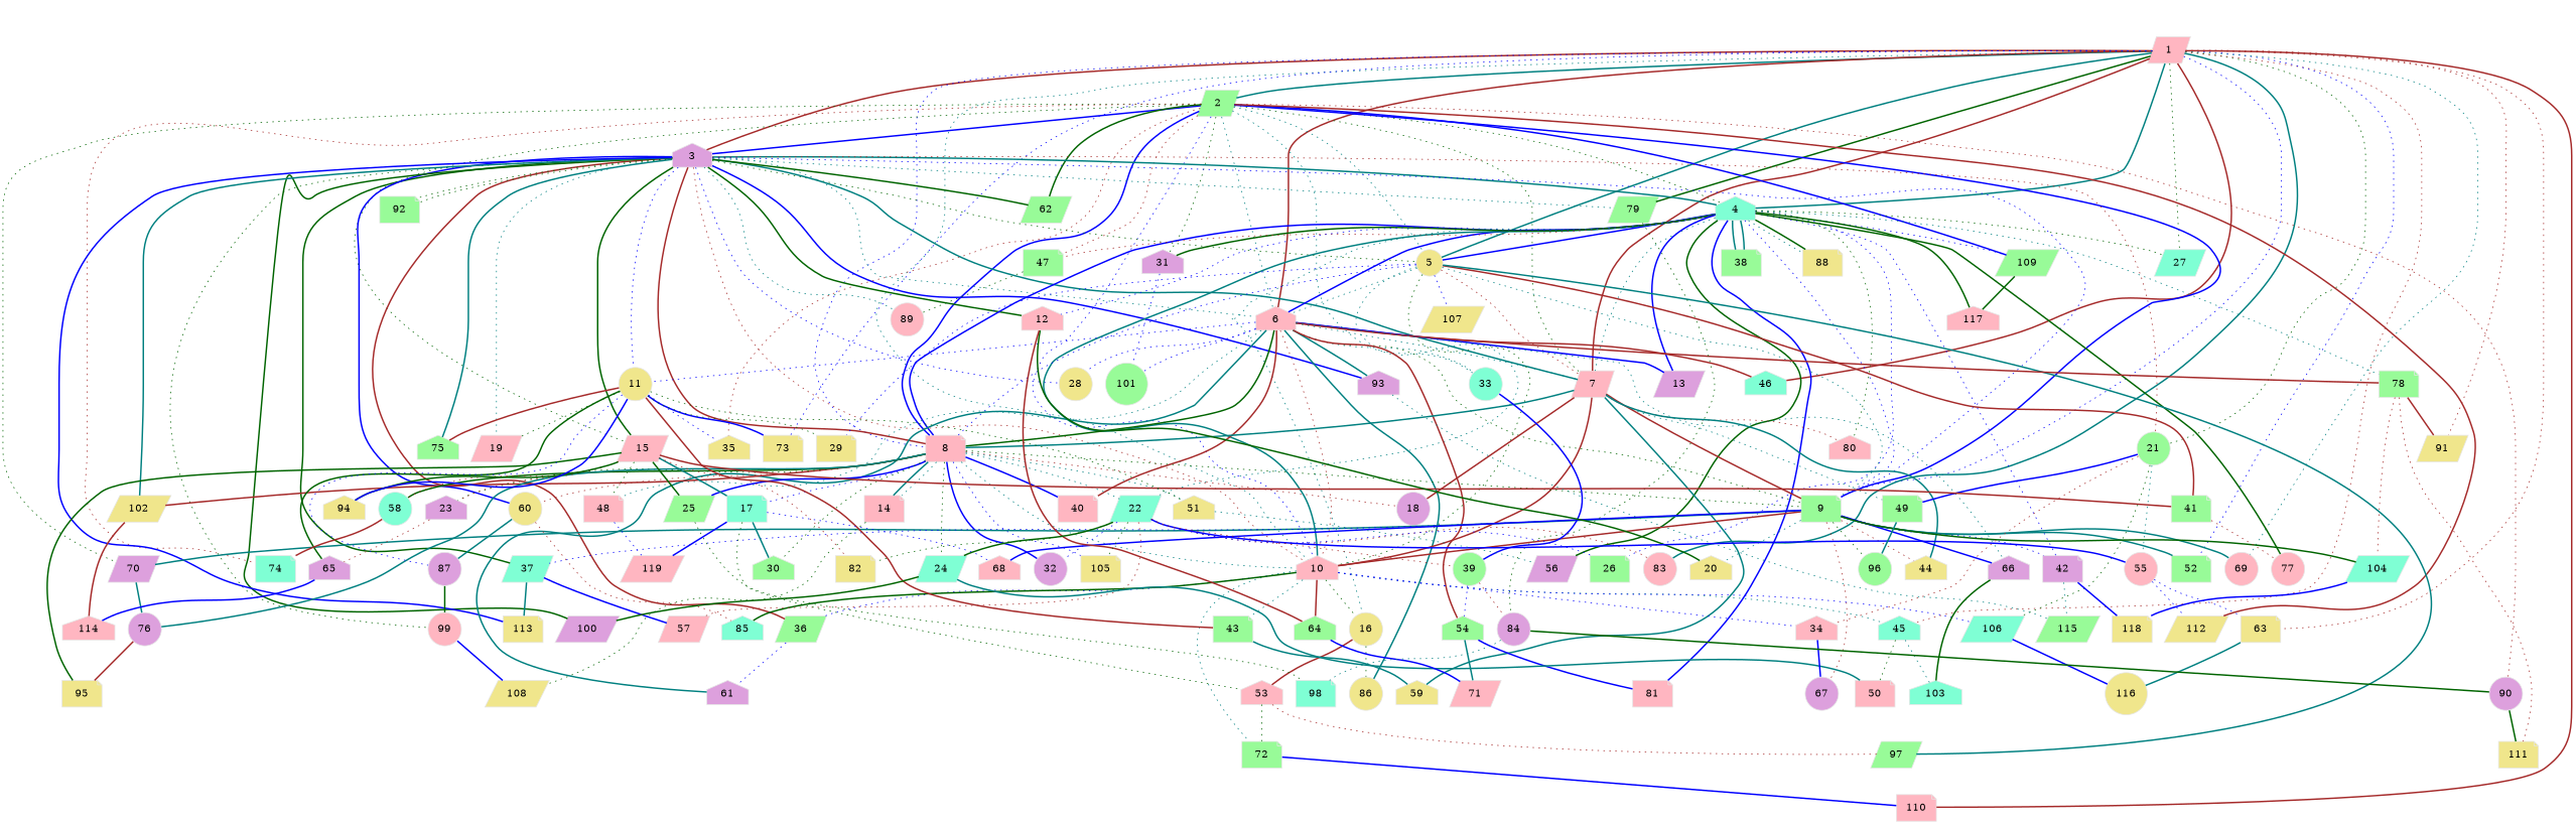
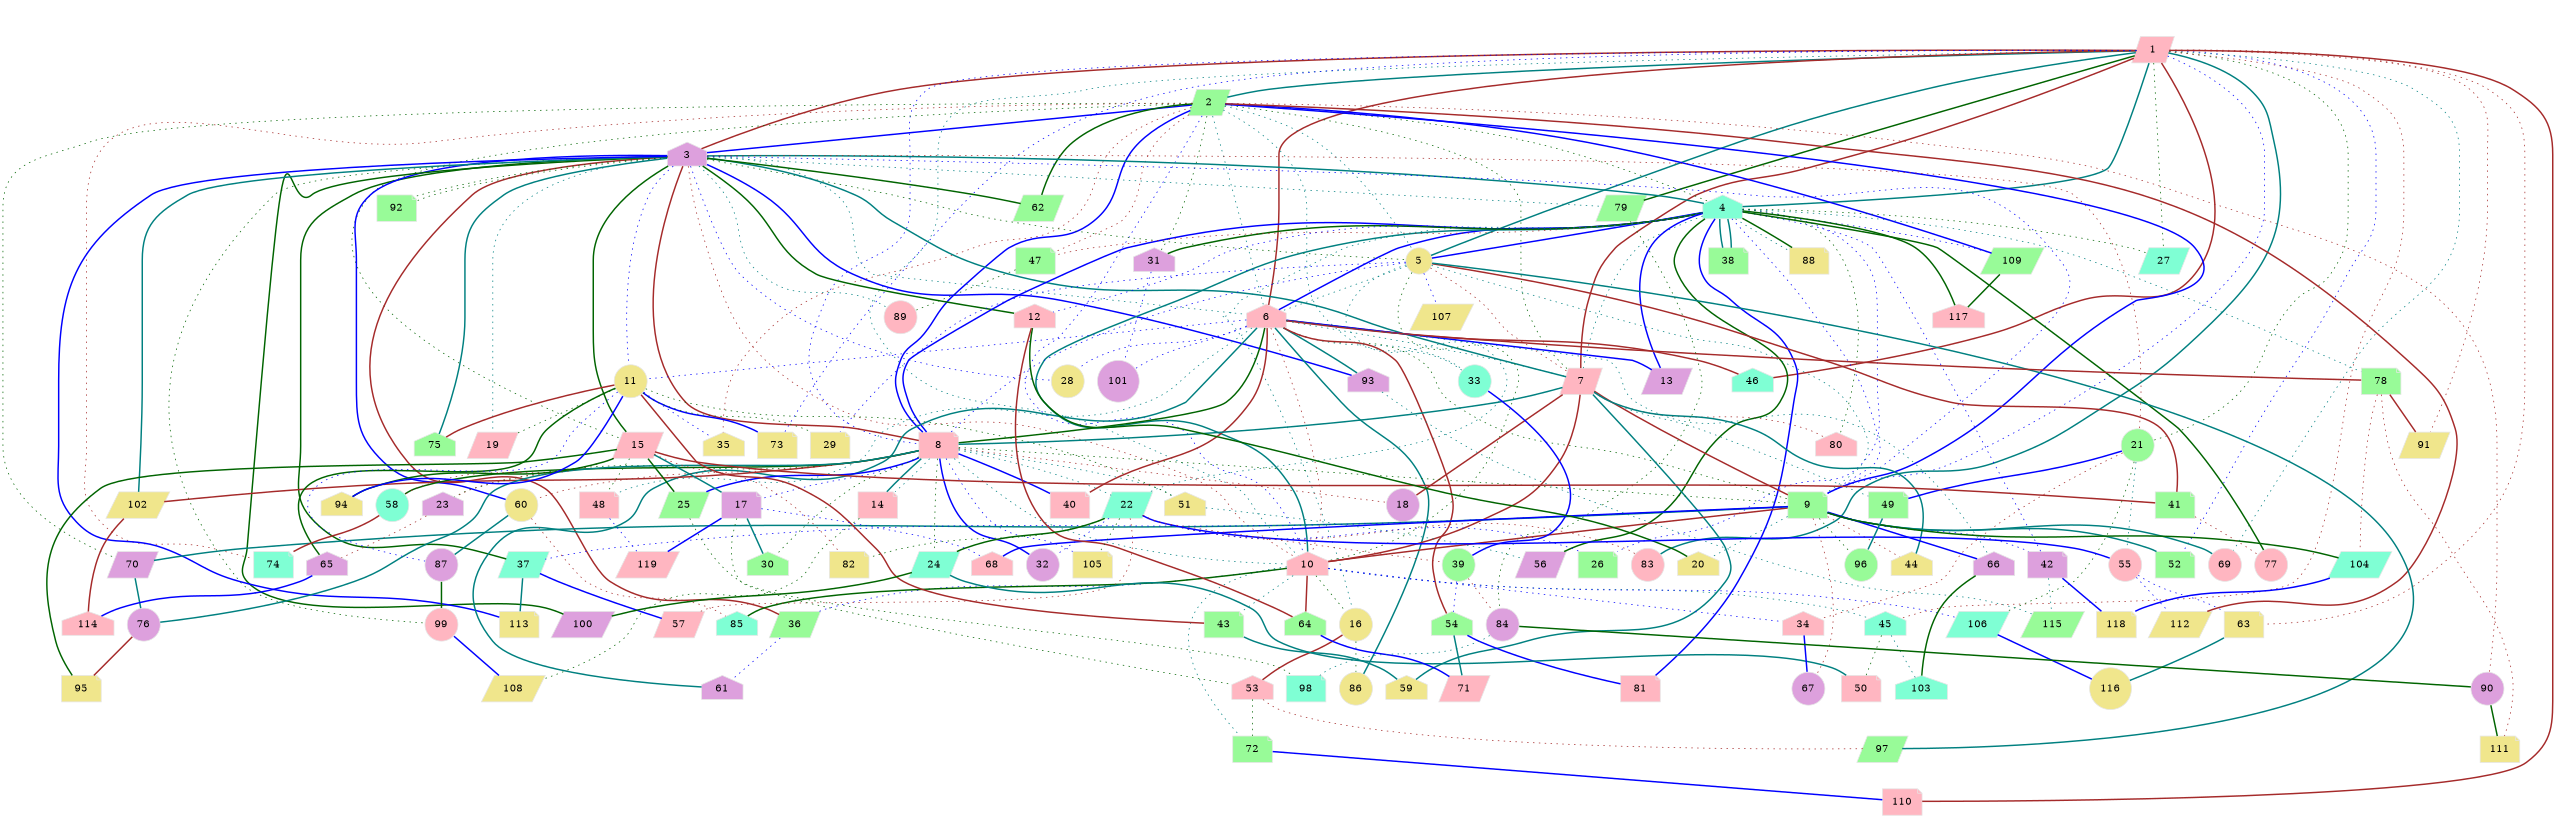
  graph {
    node [color=gray90 fillcolor=lightpink shape=note style=filled]
    edge [color=blue style=dotted]
    1 [shape=parallelogram]
    2 [fillcolor=palegreen shape=parallelogram]
    3 [fillcolor=plum shape=house]
    4 [fillcolor=aquamarine shape=house]
    5 [fillcolor=khaki shape=circle]
    6 [shape=house]
    7 [shape=parallelogram]
    8
    9 [fillcolor=palegreen]
    10 [shape=house]
    21 [fillcolor=palegreen shape=circle]
    27 [fillcolor=aquamarine shape=parallelogram]
    45 [fillcolor=aquamarine shape=house]
    46 [fillcolor=aquamarine shape=house]
    52 [fillcolor=palegreen]
    63 [fillcolor=khaki]
    69 [shape=circle]
    73 [fillcolor=khaki]
    79 [fillcolor=palegreen shape=parallelogram]
    83 [shape=circle]
    91 [fillcolor=khaki shape=parallelogram]
    110
    15 [shape=parallelogram]
    31 [fillcolor=plum shape=house]
    33 [fillcolor=aquamarine shape=circle]
    35 [fillcolor=khaki shape=house]
    47 [fillcolor=palegreen]
    62 [fillcolor=palegreen shape=parallelogram]
    70 [fillcolor=plum shape=parallelogram]
    74 [fillcolor=aquamarine]
    90 [fillcolor=plum shape=circle]
    109 [fillcolor=palegreen shape=parallelogram]
    112 [fillcolor=khaki shape=parallelogram]
    11 [fillcolor=khaki shape=circle]
    12 [shape=house]
    19 [shape=parallelogram]
    28 [fillcolor=khaki shape=circle]
    36 [fillcolor=palegreen shape=parallelogram]
    37 [fillcolor=aquamarine shape=parallelogram]
    60 [fillcolor=khaki shape=circle]
    75 [fillcolor=palegreen shape=house]
    89 [shape=circle]
    92 [fillcolor=palegreen]
    93 [fillcolor=plum shape=house]
    99 [shape=circle]
    100 [fillcolor=plum shape=parallelogram]
    102 [fillcolor=khaki shape=parallelogram]
    113 [fillcolor=khaki]
    13 [fillcolor=plum shape=parallelogram]
    16 [fillcolor=khaki shape=circle]
    26 [fillcolor=palegreen]
    38 [fillcolor=palegreen]
    42 [fillcolor=plum]
    56 [fillcolor=plum shape=parallelogram]
    77 [shape=circle]
    78 [fillcolor=palegreen]
    80 [shape=house]
    81
    88 [fillcolor=khaki]
    117 [shape=house]
    22 [fillcolor=aquamarine shape=parallelogram]
    29 [fillcolor=khaki]
    41 [fillcolor=palegreen]
    97 [fillcolor=palegreen shape=parallelogram]
    107 [fillcolor=khaki shape=parallelogram]
    40
    48
    54 [fillcolor=palegreen shape=house]
    61 [fillcolor=plum shape=house]
    66 [fillcolor=plum shape=house]
    86 [fillcolor=khaki shape=circle]
-   101 [fillcolor=palegreen shape=circle]
+   101 [fillcolor=plum shape=circle]
    18 [fillcolor=plum shape=circle]
    44 [fillcolor=khaki shape=house]
    49 [fillcolor=palegreen]
    59 [fillcolor=khaki shape=house]
    14
-   17 [fillcolor=aquamarine]
+   17 [fillcolor=plum]
    23 [fillcolor=plum shape=house]
    24 [fillcolor=aquamarine shape=parallelogram]
    25 [fillcolor=palegreen shape=parallelogram]
    30 [fillcolor=palegreen shape=house]
    32 [fillcolor=plum shape=circle]
    51 [fillcolor=khaki shape=house]
    58 [fillcolor=aquamarine shape=circle]
    76 [fillcolor=plum shape=circle]
    105 [fillcolor=khaki]
    20 [fillcolor=khaki shape=house]
    67 [fillcolor=plum shape=circle]
    68 [shape=house]
    96 [fillcolor=palegreen shape=circle]
    104 [fillcolor=aquamarine shape=parallelogram]
    34 [shape=house]
    43 [fillcolor=palegreen]
    64 [fillcolor=palegreen shape=house]
    72 [fillcolor=palegreen]
    85 [fillcolor=aquamarine shape=house]
    106 [fillcolor=aquamarine shape=parallelogram]
    55 [shape=circle]
    50
    103 [fillcolor=aquamarine shape=house]
    116 [fillcolor=khaki shape=circle]
    84 [fillcolor=plum shape=circle]
    94 [fillcolor=khaki shape=house]
    82 [fillcolor=khaki]
    95 [fillcolor=khaki]
    39 [fillcolor=palegreen shape=circle]
    111 [fillcolor=khaki]
    65 [fillcolor=plum shape=house]
    87 [fillcolor=plum shape=circle]
    57 [shape=parallelogram]
    115 [fillcolor=palegreen shape=parallelogram]
    108 [fillcolor=khaki shape=parallelogram]
    114 [shape=house]
    53 [shape=house]
    118 [fillcolor=khaki]
    119 [shape=parallelogram]
    71 [shape=parallelogram]
    98 [fillcolor=aquamarine]
    1 -- 2 [color=teal style=bold]
    1 -- 3 [color=brown style=bold]
    1 -- 4 [color=teal style=bold]
    1 -- 5 [color=teal style=bold]
    1 -- 6 [color=brown style=bold]
    1 -- 7 [color=brown style=bold]
    1 -- 8
    1 -- 9
    1 -- 10 [color=teal]
    1 -- 21 [color=darkgreen]
    1 -- 27 [color=darkgreen]
    1 -- 45 [color=brown]
    1 -- 46 [color=brown style=bold]
    1 -- 52
    1 -- 63 [color=brown]
    1 -- 69 [color=teal]
    1 -- 73
    1 -- 79 [color=darkgreen style=bold]
    1 -- 83 [color=teal style=bold]
    1 -- 91 [color=brown]
    1 -- 110 [color=brown style=bold]
    2 -- 3 [style=bold]
    2 -- 4 [color=darkgreen]
    2 -- 5 [color=teal]
    2 -- 6 [color=teal]
    2 -- 7 [color=darkgreen]
    2 -- 8 [style=bold]
    2 -- 9 [style=bold]
    2 -- 10
    2 -- 15 [color=darkgreen]
    2 -- 31 [color=darkgreen]
    2 -- 33 [color=teal]
    2 -- 35 [color=brown]
    2 -- 47 [color=brown]
    2 -- 62 [color=darkgreen style=bold]
    2 -- 70 [color=darkgreen]
    2 -- 74 [color=brown]
    2 -- 90 [color=brown]
    2 -- 109 [style=bold]
    2 -- 112 [color=brown style=bold]
    3 -- 4 [color=teal style=bold]
    3 -- 5 [color=darkgreen]
    3 -- 6 [color=teal]
    3 -- 7 [color=teal style=bold]
    3 -- 8 [color=brown style=bold]
    3 -- 9
    3 -- 10 [color=brown]
    3 -- 21 [color=brown]
    3 -- 79 [color=teal]
    3 -- 15 [color=darkgreen style=bold]
    3 -- 62 [color=darkgreen style=bold]
    3 -- 11
    3 -- 12 [color=darkgreen style=bold]
    3 -- 19 [color=teal]
    3 -- 28
    3 -- 36 [color=brown style=bold]
    3 -- 37 [color=darkgreen style=bold]
    3 -- 60 [style=bold]
    3 -- 75 [color=teal style=bold]
    3 -- 89 [color=teal]
    3 -- 92 [color=darkgreen]
    3 -- 92 [color=darkgreen]
    3 -- 93 [style=bold]
    3 -- 99 [color=darkgreen]
    3 -- 100 [color=darkgreen style=bold]
    3 -- 102 [color=teal style=bold]
    3 -- 113 [style=bold]
    4 -- 5 [style=bold]
    4 -- 6 [style=bold]
    4 -- 7 [color=teal]
    4 -- 8 [style=bold]
    4 -- 9
    4 -- 10 [color=teal style=bold]
    4 -- 27 [color=darkgreen]
    4 -- 31 [color=darkgreen style=bold]
    4 -- 47 [color=brown]
    4 -- 109
    4 -- 12
    4 -- 13 [style=bold]
    4 -- 16 [color=teal]
    4 -- 26
    4 -- 38 [color=teal style=bold]
    4 -- 38 [color=teal style=bold]
    4 -- 42
    4 -- 56 [color=darkgreen style=bold]
    4 -- 77 [color=darkgreen style=bold]
    4 -- 78 [color=teal]
    4 -- 80 [color=darkgreen]
    4 -- 81 [style=bold]
    4 -- 88 [color=teal]
    4 -- 88 [color=darkgreen style=bold]
    4 -- 117 [color=darkgreen style=bold]
    5 -- 6 [color=teal]
    5 -- 7 [color=brown]
    5 -- 8
    5 -- 9 [color=teal]
    5 -- 10 [color=darkgreen]
    5 -- 22 [color=teal]
    5 -- 29
    5 -- 41 [color=brown style=bold]
    5 -- 97 [color=teal style=bold]
    5 -- 107
    6 -- 7 [color=teal]
    6 -- 8 [color=darkgreen style=bold]
    6 -- 9 [color=darkgreen]
    6 -- 10 [color=brown]
    6 -- 46 [color=brown style=bold]
    6 -- 33 [color=teal]
    6 -- 11
    6 -- 28
    6 -- 93 [color=teal style=bold]
    6 -- 13 [style=bold]
    6 -- 78 [color=brown style=bold]
    6 -- 40 [color=brown style=bold]
    6 -- 48 [color=teal]
    6 -- 54 [color=brown style=bold]
    6 -- 61 [color=teal style=bold]
    6 -- 66 [color=teal]
    6 -- 86 [color=teal style=bold]
    6 -- 101
    7 -- 8 [color=teal style=bold]
    7 -- 9 [color=brown style=bold]
    7 -- 10 [color=brown style=bold]
    7 -- 80 [color=brown]
    7 -- 18 [color=brown style=bold]
    7 -- 44 [color=teal style=bold]
    7 -- 49 [color=teal]
    7 -- 59 [color=teal style=bold]
    8 -- 9 [color=darkgreen]
    8 -- 10 [color=teal]
    8 -- 60 [color=brown]
    8 -- 102 [color=brown style=bold]
    8 -- 22 [color=teal]
    8 -- 40 [style=bold]
    8 -- 18 [color=brown]
    8 -- 14 [color=teal style=bold]
    8 -- 14 [color=teal]
    8 -- 17
    8 -- 23 [color=darkgreen]
    8 -- 24 [color=darkgreen]
    8 -- 25 [style=bold]
    8 -- 30 [color=darkgreen]
    8 -- 32 [style=bold]
    8 -- 51 [color=teal]
    8 -- 58 [color=darkgreen style=bold]
    8 -- 76 [color=teal style=bold]
    8 -- 105
    9 -- 10 [color=brown style=bold]
    9 -- 52 [color=teal style=bold]
    9 -- 69 [color=teal style=bold]
    9 -- 70 [color=teal style=bold]
    9 -- 37
    9 -- 42
    9 -- 66 [style=bold]
    9 -- 44 [color=brown]
    9 -- 20 [color=teal]
    9 -- 67 [color=brown]
    9 -- 68 [style=bold]
    9 -- 96 [color=darkgreen]
    9 -- 104 [color=darkgreen style=bold]
    10 -- 45 [color=teal]
    10 -- 36
    10 -- 16 [color=darkgreen]
    10 -- 34
    10 -- 43 [color=teal]
    10 -- 64 [color=brown style=bold]
    10 -- 72 [color=teal]
    10 -- 85 [color=darkgreen style=bold]
    10 -- 106
    21 -- 49 [style=bold]
    21 -- 34 [color=brown]
    21 -- 106 [color=darkgreen]
    21 -- 55 [color=teal]
    45 -- 50 [color=darkgreen]
    45 -- 103 [color=teal]
    63 -- 116 [color=teal style=bold]
    79 -- 84 [color=darkgreen]
    15 -- 41 [color=brown style=bold]
    15 -- 48 [color=darkgreen]
    15 -- 17 [color=teal style=bold]
    15 -- 23 [color=brown]
    15 -- 25 [color=darkgreen style=bold]
    15 -- 58 [color=brown]
    15 -- 94 [color=darkgreen style=bold]
    15 -- 82 [color=brown]
    15 -- 95 [color=darkgreen style=bold]
    31 -- 101
    33 -- 39 [style=bold]
    47 -- 89 [color=darkgreen]
    70 -- 76 [color=teal style=bold]
    90 -- 111 [color=darkgreen style=bold]
    109 -- 117 [color=darkgreen style=bold]
    11 -- 73 [style=bold]
    11 -- 35
    11 -- 19 [color=darkgreen]
    11 -- 75 [color=brown style=bold]
    11 -- 29 [color=darkgreen]
    11 -- 51 [color=darkgreen]
    11 -- 43 [color=brown style=bold]
    11 -- 94 [style=bold]
    11 -- 65 [color=darkgreen style=bold]
    11 -- 87
    12 -- 20 [color=darkgreen style=bold]
    12 -- 64 [color=brown style=bold]
    36 -- 61
    37 -- 113 [color=teal style=bold]
    37 -- 57 [style=bold]
    60 -- 85 [color=brown]
    60 -- 87 [color=teal style=bold]
    93 -- 115 [color=teal]
    99 -- 108 [style=bold]
    102 -- 114 [color=brown style=bold]
    16 -- 86 [color=darkgreen]
    16 -- 53 [color=brown style=bold]
    42 -- 115 [color=teal]
    42 -- 118 [style=bold]
    78 -- 91 [color=brown style=bold]
    78 -- 104 [color=brown]
    78 -- 111 [color=brown]
    22 -- 83 [color=brown]
    22 -- 26
    22 -- 24 [color=darkgreen style=bold]
    22 -- 32
    22 -- 105 [color=darkgreen]
    22 -- 55 [style=bold]
    22 -- 82 [color=darkgreen]
    22 -- 39 [color=brown]
    22 -- 57 [color=brown]
    41 -- 77 [color=brown]
    48 -- 119
    54 -- 81 [style=bold]
    54 -- 71 [color=teal style=bold]
    66 -- 103 [color=darkgreen style=bold]
    49 -- 96 [color=teal style=bold]
    14 -- 108 [color=darkgreen]
    17 -- 30 [color=teal style=bold]
    17 -- 68
    17 -- 53 [color=darkgreen]
    17 -- 119 [style=bold]
    23 -- 65 [color=brown]
    24 -- 100 [color=darkgreen style=bold]
    24 -- 50 [color=teal style=bold]
    25 -- 98 [color=darkgreen]
    51 -- 56 [color=teal]
    58 -- 74 [color=brown style=bold]
    76 -- 95 [color=brown style=bold]
    104 -- 118 [style=bold]
    34 -- 67 [style=bold]
    43 -- 59 [color=teal style=bold]
    64 -- 71 [style=bold]
    72 -- 110 [style=bold]
    106 -- 116 [style=bold]
    55 -- 63
    55 -- 112
    84 -- 90 [color=darkgreen style=bold]
    84 -- 98 [color=teal]
    39 -- 54
    39 -- 84 [color=brown]
    65 -- 114 [style=bold]
    87 -- 99 [color=darkgreen style=bold]
    53 -- 97 [color=brown]
    53 -- 72 [color=darkgreen]
  }
